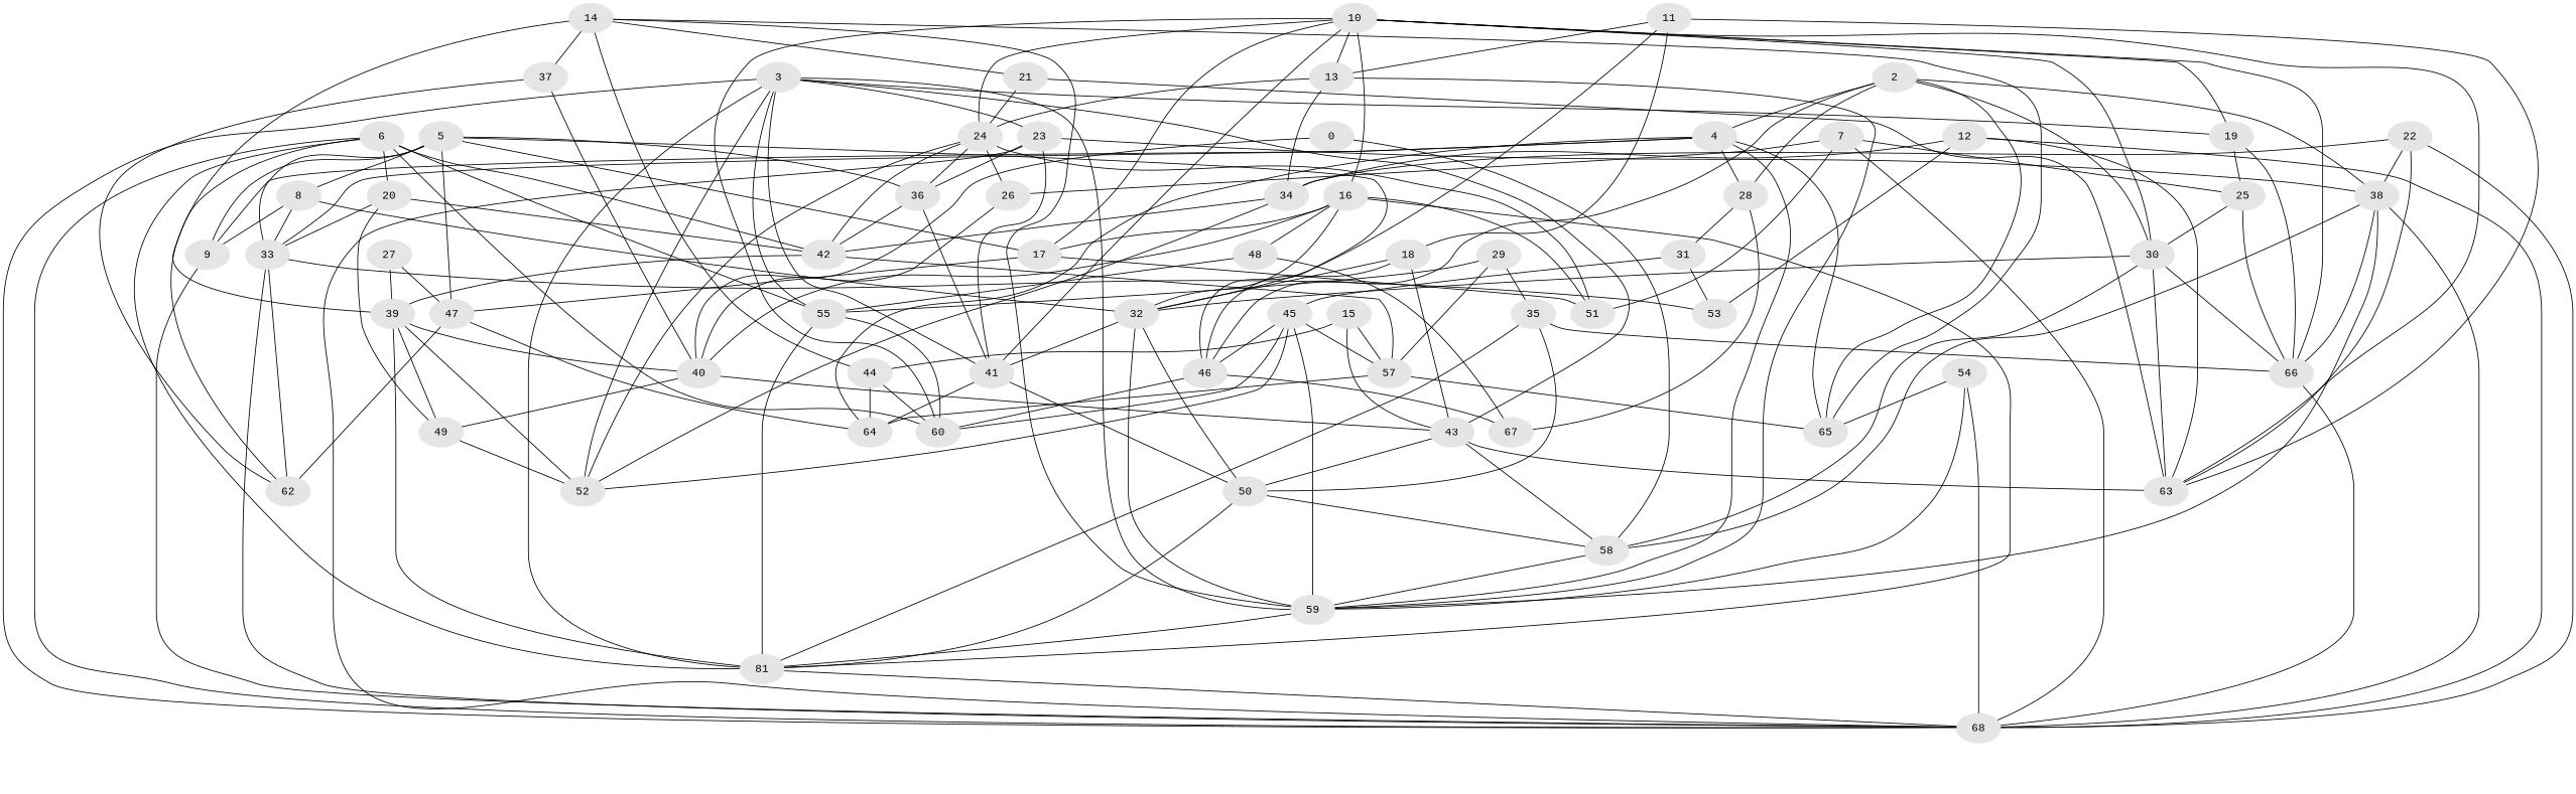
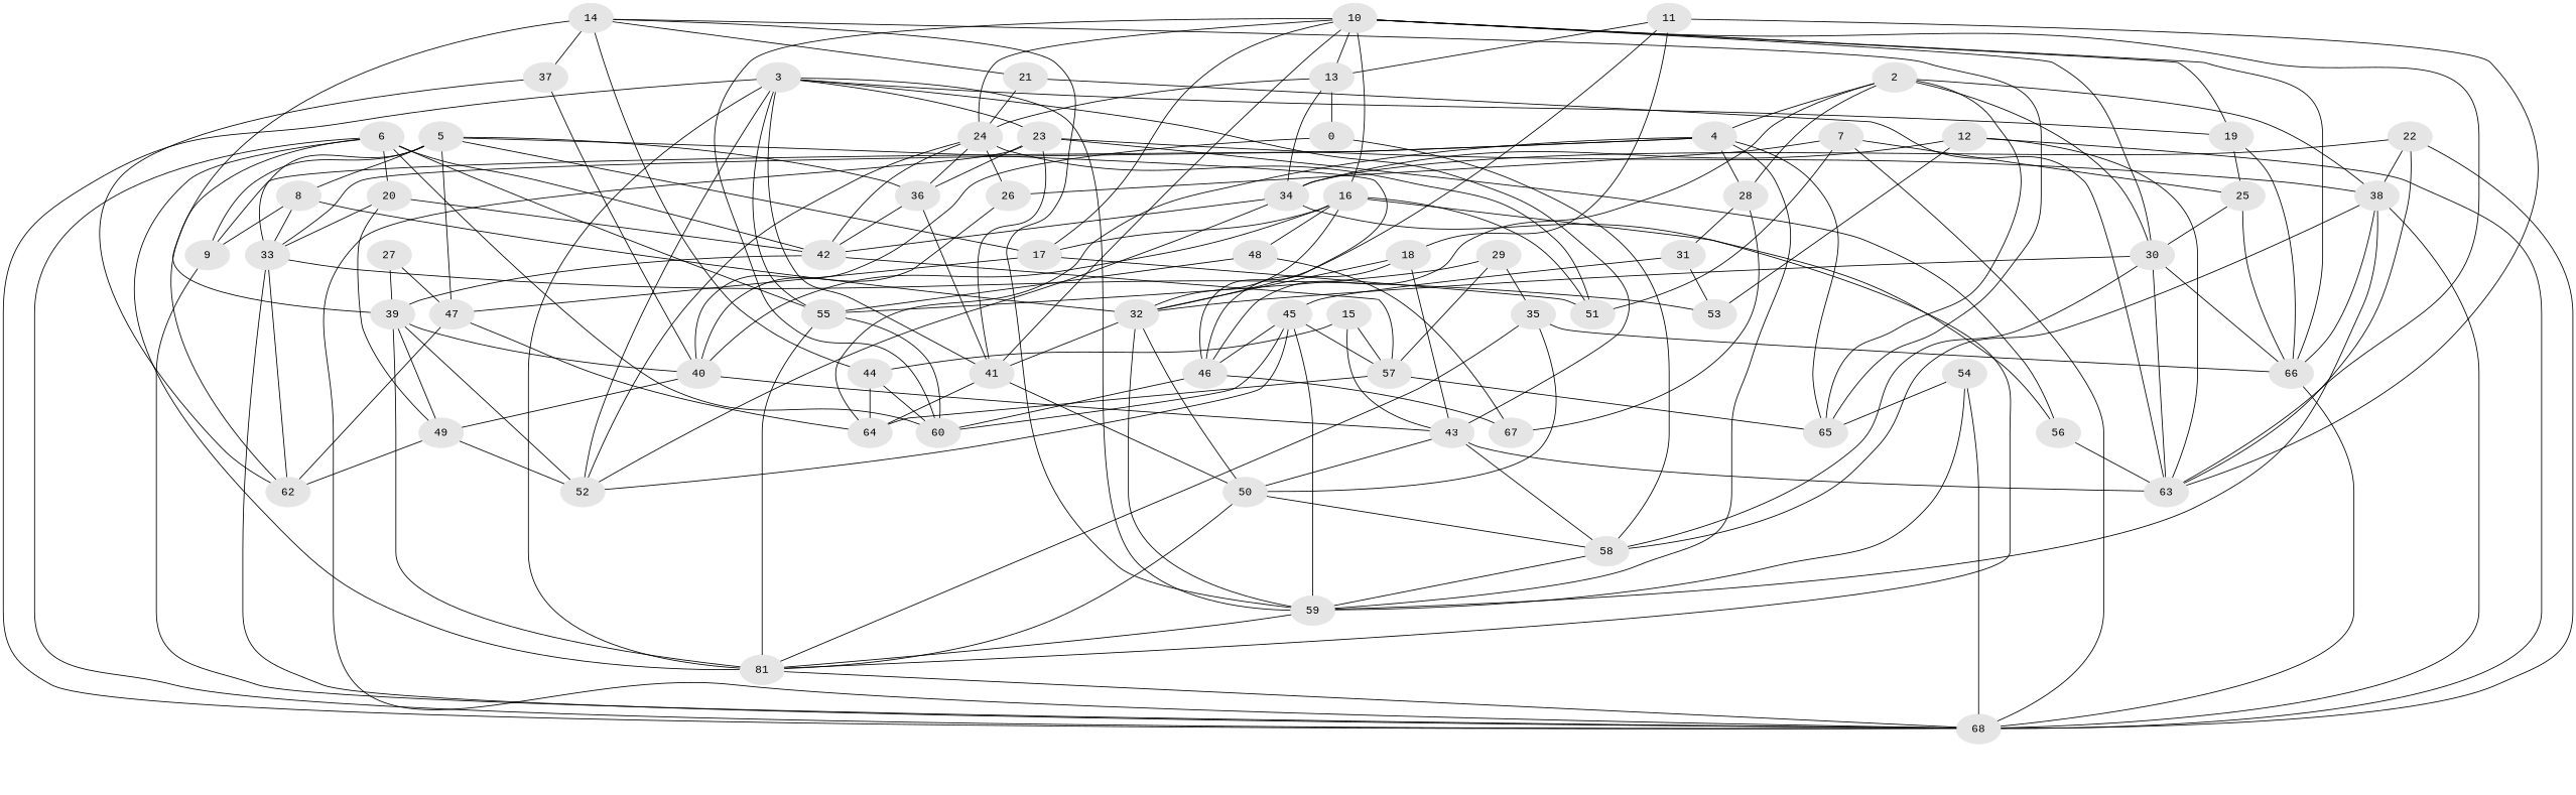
  graph {
    fontname="Liberation Mono"
    node [color=gray90 fontname="Liberation Mono" style=filled]
    edge [fontname="Liberation Mono" weight=1.0]
    n1 [label=0]
    40
    58
    43
    49
    59
    2
    4
    28
    30
    38
    46
    65
    9
    33
    64
    31
    67
    32
    63
    66
    68
    60
    3
    19
    23
    41
    52
    55
    n30 [label=81]
    25
    36
+   56
    50
    62
    53
    5
    8
    17
    47
    51
    42
    6
    20
    39
    57
    7
    26
    10
    13
    16
    24
    34
    48
    11
    18
    12
    14
    21
    37
    44
    15
    22
    27
    45
    29
    35
    54
    n1 -- 40
    n1 -- 58
    40 -- 43
    40 -- 49
    58 -- 59
    43 -- 58
    43 -- 63
    43 -- 50
    49 -- 52
+   49 -- 62
    59 -- n30
    2 -- 4
    2 -- 28
    2 -- 30
    2 -- 38
    2 -- 46
    2 -- 65
    4 -- 59
    4 -- 28
    4 -- 65
    4 -- 9
    4 -- 33
    4 -- 64
    28 -- 31
    28 -- 67
    30 -- 58
    30 -- 32
    30 -- 63 [weight=2.0]
    30 -- 66
    38 -- 58
    38 -- 59
    38 -- 66
    38 -- 68
    46 -- 67
    46 -- 60
    9 -- 68
    33 -- 68
    33 -- 62
    33 -- 53 [weight=2.0]
    31 -- 53
    31 -- 45
    32 -- 59 [weight=2.0]
    32 -- 41
    32 -- 50
    66 -- 68
    3 -- 43
    3 -- 59
    3 -- 68
    3 -- 19
    3 -- 23
    3 -- 41
    3 -- 52
    3 -- 55
    3 -- n30
    19 -- 66
    19 -- 25
    23 -- 38
    23 -- 68
    23 -- 41
    23 -- 36
+   23 -- 56
    41 -- 64
    41 -- 50
    55 -- 60
    55 -- n30 [weight=2.0]
    n30 -- 68
    25 -- 30
    25 -- 66
    36 -- 41
    36 -- 42
+   56 -- 63 [weight=2.0]
    50 -- 58
    50 -- n30
    5 -- 46
    5 -- 9
    5 -- 33
    5 -- 36
    5 -- 8
    5 -- 17
    5 -- 47
    8 -- 9
    8 -- 33
    8 -- 32
    17 -- 47
    17 -- 51
    47 -- 64
    47 -- 62
    42 -- 39
    42 -- 57
    6 -- 68
    6 -- 60
    6 -- 55
    6 -- n30
    6 -- 62
    6 -- 42
    6 -- 20
    20 -- 49
    20 -- 33
    20 -- 42
    39 -- 40
    39 -- 49
    39 -- 52
    39 -- n30 [weight=2.0]
    57 -- 65
    57 -- 64
    7 -- 68
    7 -- 25
    7 -- 51
    7 -- 26
    26 -- 40
    10 -- 30
    10 -- 63
    10 -- 66
    10 -- 60
    10 -- 19
    10 -- 41
    10 -- 17
    10 -- 13
    10 -- 16
    10 -- 24
-   13 -- 59
+   13 -- n1
    13 -- 24
    13 -- 34
    16 -- 40
    16 -- 32
    16 -- n30
    16 -- 17
    16 -- 51 [weight=2.0]
    16 -- 48
    24 -- 52
    24 -- 36
    24 -- 51
    24 -- 42
    24 -- 26
    34 -- 52
+   34 -- 56
    34 -- 42
    48 -- 67
    48 -- 55
    11 -- 32
    11 -- 63 [weight=2.0]
    11 -- 13
    11 -- 18
    18 -- 43
    18 -- 46
    18 -- 32
    12 -- 63
    12 -- 68
    12 -- 53
    12 -- 34
    14 -- 59
    14 -- 65
    14 -- 39
    14 -- 21
    14 -- 37 [weight=2.0]
    14 -- 44
    21 -- 63
    21 -- 24
    37 -- 40
    37 -- 62
    44 -- 64
    44 -- 60
    15 -- 43
    15 -- 57
    15 -- 44
    22 -- 38 [weight=2.0]
    22 -- 63
    22 -- 68 [weight=2.0]
    22 -- 34
    27 -- 47
    27 -- 39
    45 -- 59 [weight=2.0]
    45 -- 46
    45 -- 60
    45 -- 52
    45 -- 57
    29 -- 55
    29 -- 57
    29 -- 35
    35 -- 66
    35 -- n30
    35 -- 50
    54 -- 59
    54 -- 65
    54 -- 68
  }
